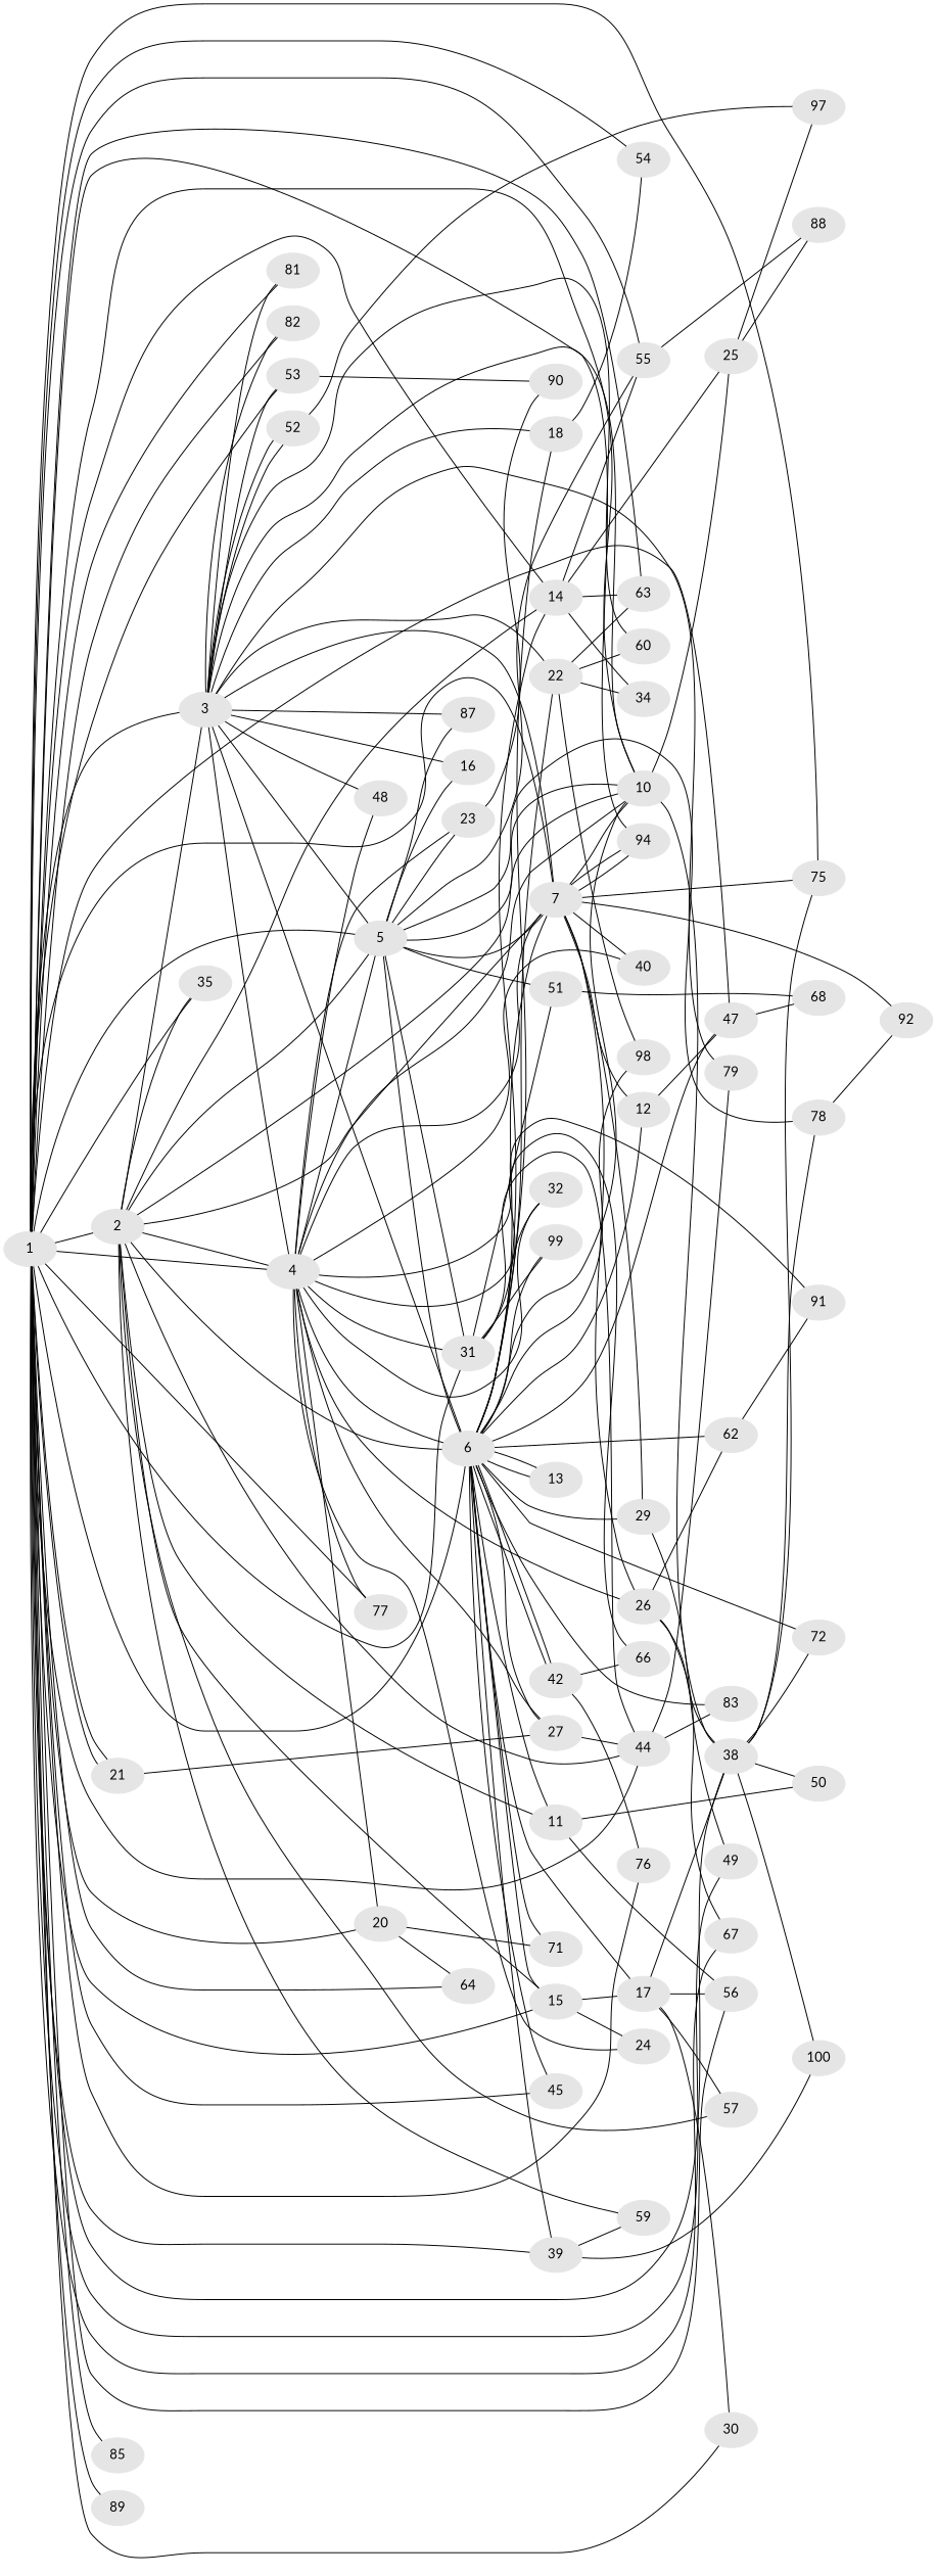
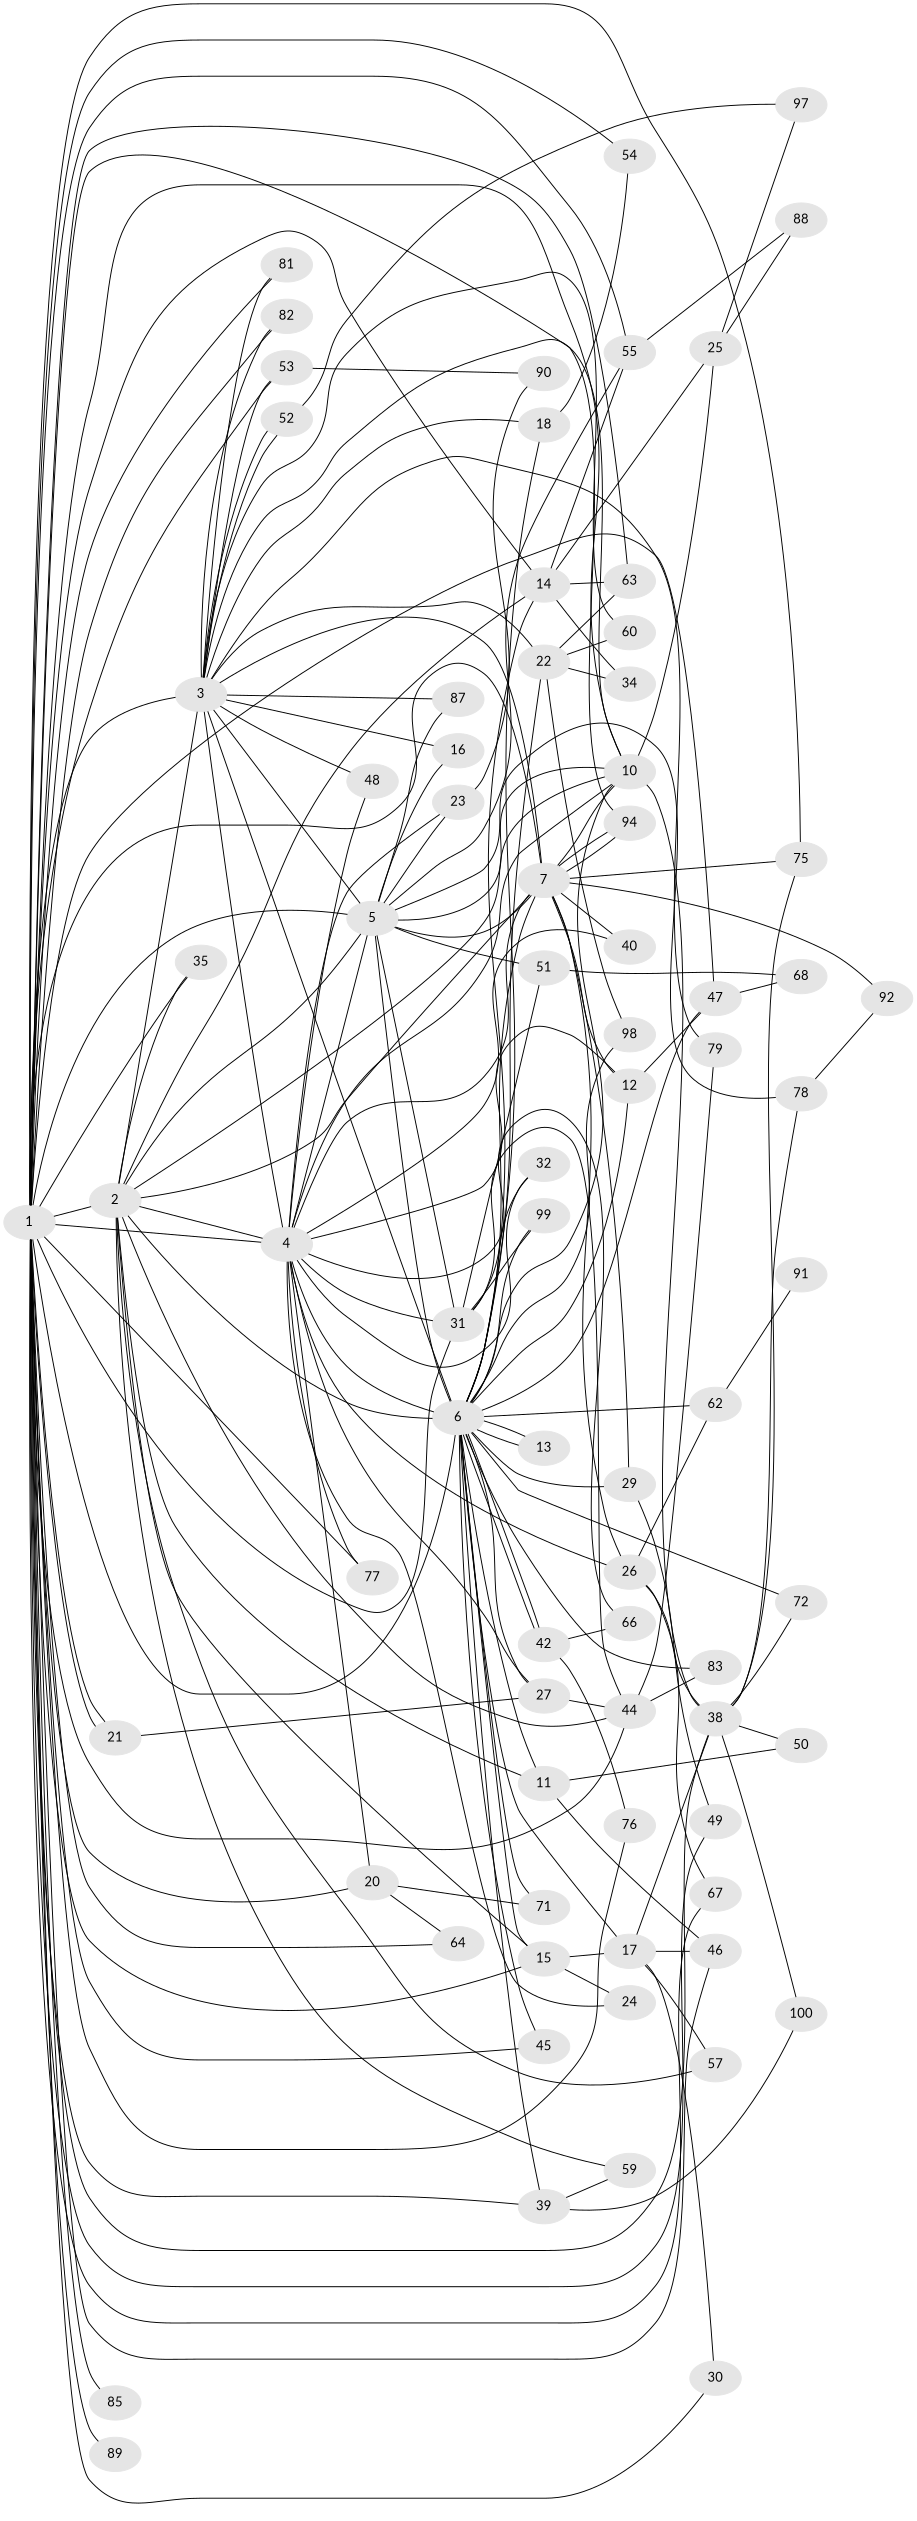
  graph {
    fontname=Lato
    rankdir=LR
    node [color=gray90 fontname=Lato style=filled]
    edge [fontname=Lato]
    1 [super="+9"]
    2 [super="+86"]
    3 [super="+8"]
    4 [super="+19"]
    5 [super="+37"]
    6 [super="+73"]
    7 [super="+93"]
    10
    14 [super="+33"]
    15 [super="+28"]
    20 [super="+80"]
    21
    30
    31 [super="+74"]
    35
    38 [super="+43"]
    39
    44 [super="+66"]
    45
    47 [super="+58"]
    49
    53 [super="+69"]
    54
    55 [super="+70"]
-   56
+   56 [label=46]
    63
    64
    67
    75
    76
    77
    81
    82
    85
    89
    94 [super="+95"]
    11 [super="+84"]
    57
    59
    16
    18 [super="+61"]
    22 [super="+65"]
    48
    52
    60
    79
    87
    23 [super="+36"]
    24
    26
    27 [super="+46"]
    32
    40
    91
    n55 [label=66]
    51
    78
    12
    13
    17 [super="+41"]
    29
    42
    62
    71
    72
    83
    98
    99
    92
    25
    34
    50
    100
    68
    90
    88
    97
    1 -- 2 [weight=2]
    1 -- 3 [weight=4]
    1 -- 4 [weight=2]
    1 -- 5 [weight=2]
    1 -- 6 [weight=2]
    1 -- 7 [weight=2]
    1 -- 10 [weight=2]
    1 -- 14
    1 -- 15
    1 -- 20 [weight=2]
    1 -- 21
    1 -- 21
    1 -- 30
    1 -- 31
    1 -- 35
    1 -- 38
    1 -- 39
    1 -- 44
    1 -- 45
    1 -- 47
    1 -- 49
    1 -- 53 [weight=2]
    1 -- 54
    1 -- 55
    1 -- 56
    1 -- 63
    1 -- 64
    1 -- 67
    1 -- 75
    1 -- 76
    1 -- 77
    1 -- 81
    1 -- 82
    1 -- 85 [weight=2]
    1 -- 89
    1 -- 94
    2 -- 3 [weight=2]
    2 -- 4 [weight=2]
    2 -- 5
    2 -- 6
    2 -- 7
    2 -- 10
    2 -- 14
    2 -- 15
    2 -- 35
    2 -- 44
    2 -- 11
    2 -- 57
    2 -- 59
    3 -- 4 [weight=2]
    3 -- 5 [weight=2]
    3 -- 6 [weight=2]
    3 -- 7 [weight=2]
    3 -- 10 [weight=2]
    3 -- 53
    3 -- 81
    3 -- 82
    3 -- 16
    3 -- 18
    3 -- 22
    3 -- 48
    3 -- 52
    3 -- 52
    3 -- 60
    3 -- 79
    3 -- 87
    4 -- 5
    4 -- 6 [weight=2]
    4 -- 7
    4 -- 10
    4 -- 20
    4 -- 31 [weight=2]
    4 -- 77
    4 -- 48
    4 -- 23 [weight=2]
    4 -- 24
    4 -- 26
    4 -- 27
    4 -- 32
    4 -- 40
-   4 -- 91
+   4 -- 12
    4 -- n55
    5 -- 6
    5 -- 7
    5 -- 10
    5 -- 31
    5 -- 55
    5 -- 16
    5 -- 87
    5 -- 23
    5 -- 51
    5 -- 78
    6 -- 7
    6 -- 10
    6 -- 14
    6 -- 15
    6 -- 39
    6 -- 45
    6 -- 47
    6 -- 11
    6 -- 18
    6 -- 22
    6 -- 27
    6 -- 12
    6 -- 13
    6 -- 13
    6 -- 17
    6 -- 29
    6 -- 42
    6 -- 42
    6 -- 62
    6 -- 71
    6 -- 72
    6 -- 83
    6 -- 98
    6 -- 99
    7 -- 10
    7 -- 75
    7 -- 94
    7 -- 94
    7 -- 26
    7 -- 40
    7 -- 12
    7 -- 29
    7 -- 92
    10 -- 38
    10 -- 25
    14 -- 55
    14 -- 63
    14 -- 25
    14 -- 34
    15 -- 24
    15 -- 17
    20 -- 64
    20 -- 71
    21 -- 27
    31 -- 44
    31 -- 32
    31 -- 51
    31 -- 99
    38 -- 75
    38 -- 78
    38 -- 72
    38 -- 50
    38 -- 100
    39 -- 59
    39 -- 100
    44 -- 79
    44 -- 83
    47 -- 68
    53 -- 90
    55 -- 88
    11 -- 56
    11 -- 50
    18 -- 54
    22 -- 63
    22 -- 60
    22 -- 98
    22 -- 34
    52 -- 97
    23 -- 90
    26 -- 38
    26 -- 67
    26 -- 62
    27 -- 44
    51 -- 68
    78 -- 92
    12 -- 47
    17 -- 30
    17 -- 38
    17 -- 56
    17 -- 57
    29 -- 49
    42 -- 76
    42 -- n55
    62 -- 91
    25 -- 88
    25 -- 97
  }
